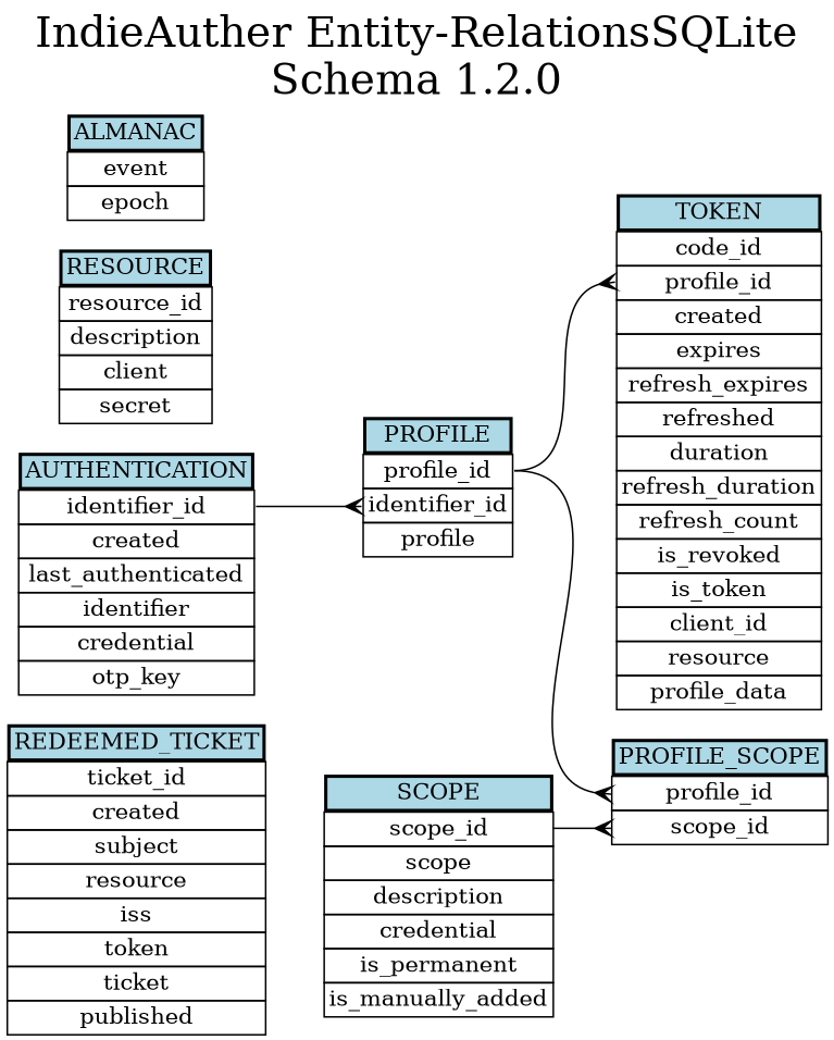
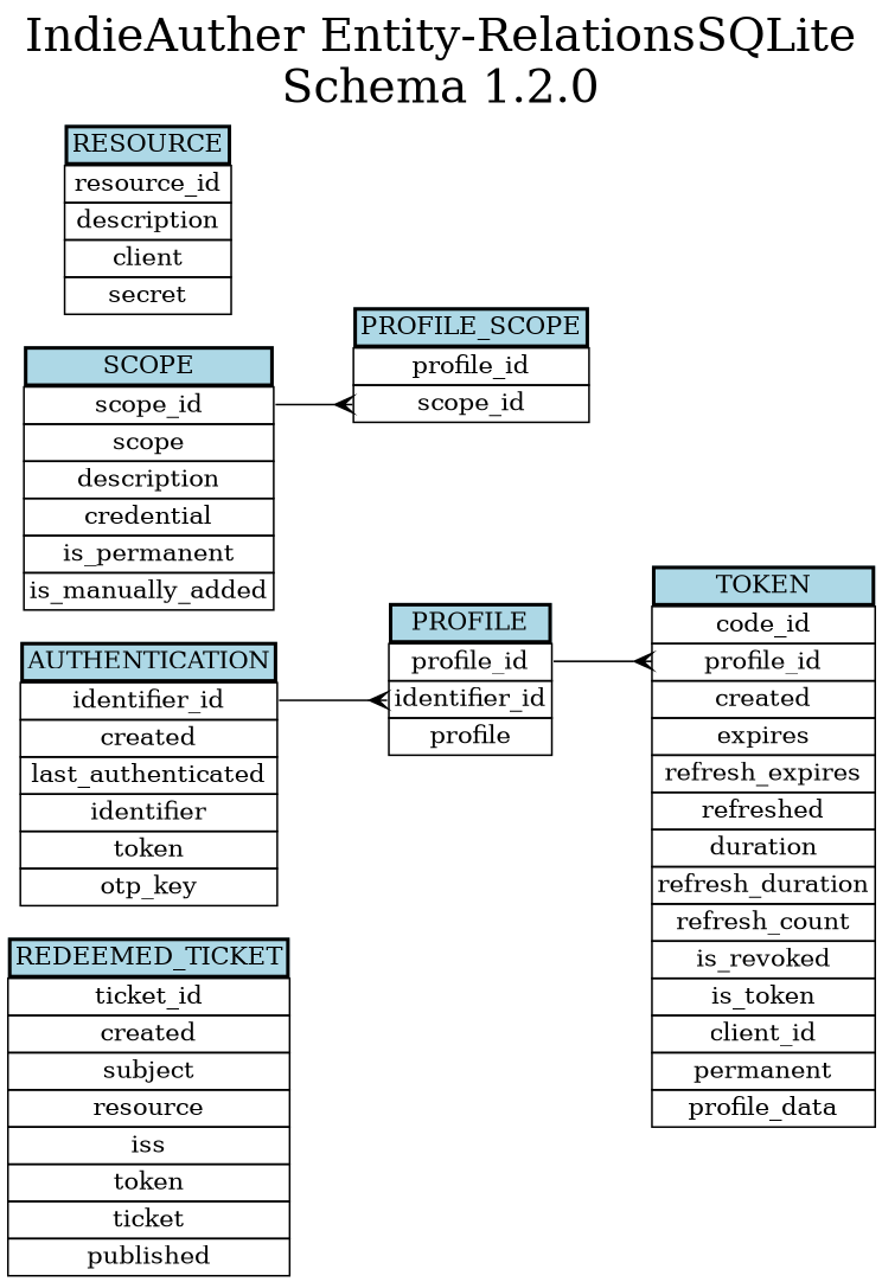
  digraph {
    fontsize=26
    label="IndieAuther Entity-Relations\SQLite\nSchema 1.2.0"
    labelloc=t
    rankdir=LR
    splines=true
    node [shape=plain]
    edge [arrowhead=crow headport=fk_profile_id tailport=pk_profile_id]
    n1 [label=< 	<table cellspacing="0" cellborder="1" border="0"> 		<tr><td border="2" bgcolor="lightblue">REDEEMED_TICKET</td></tr> 		<tr><td port="pk_ticket_id">ticket_id</td></tr> 		<tr><td port="">created</td></tr> 		<tr><td port="">subject</td></tr> 		<tr><td port="">resource</td></tr> 		<tr><td port="">iss</td></tr> 		<tr><td port="">token</td></tr> 		<tr><td port="">ticket</td></tr> 		<tr><td port="">published</td></tr> 	</table> 	>]
-   n2 [label=< 	<table cellspacing="0" cellborder="1" border="0"> 		<tr><td border="2" bgcolor="lightblue">TOKEN</td></tr> 		<tr><td port="pk_code_id">code_id</td></tr> 		<tr><td port="fk_profile_id">profile_id</td></tr> 		<tr><td port="">created</td></tr> 		<tr><td port="">expires</td></tr> 		<tr><td port="">refresh_expires</td></tr> 		<tr><td port="">refreshed</td></tr> 		<tr><td port="">duration</td></tr> 		<tr><td port="">refresh_duration</td></tr> 		<tr><td port="">refresh_count</td></tr> 		<tr><td port="">is_revoked</td></tr> 		<tr><td port="">is_token</td></tr> 		<tr><td port="">client_id</td></tr> 		<tr><td port="">resource</td></tr> 		<tr><td port="">profile_data</td></tr> 	</table> 	>]
+   n2 [label=< 	<table cellspacing="0" cellborder="1" border="0"> 		<tr><td border="2" bgcolor="lightblue">TOKEN</td></tr> 		<tr><td port="pk_code_id">code_id</td></tr> 		<tr><td port="fk_profile_id">profile_id</td></tr> 		<tr><td port="">created</td></tr> 		<tr><td port="">expires</td></tr> 		<tr><td port="">refresh_expires</td></tr> 		<tr><td port="">refreshed</td></tr> 		<tr><td port="">duration</td></tr> 		<tr><td port="">refresh_duration</td></tr> 		<tr><td port="">refresh_count</td></tr> 		<tr><td port="">is_revoked</td></tr> 		<tr><td port="">is_token</td></tr> 		<tr><td port="">client_id</td></tr> 		<tr><td port="">permanent</td></tr> 		<tr><td port="">profile_data</td></tr> 	</table> 	>]
    n3 [label=< 	<table cellspacing="0" cellborder="1" border="0"> 		<tr><td border="2" bgcolor="lightblue">PROFILE</td></tr> 		<tr><td port="pk_profile_id">profile_id</td></tr> 		<tr><td port="fk_identifier_id">identifier_id</td></tr> 		<tr><td port="">profile</td></tr> 	</table> 	>]
    n4 [label=< 	<table cellspacing="0" cellborder="1" border="0"> 		<tr><td border="2" bgcolor="lightblue">PROFILE_SCOPE</td></tr> 		<tr><td port="fk_profile_id">profile_id</td></tr> 		<tr><td port="fk_scope_id">scope_id</td></tr> 	</table> 	>]
    n5 [label=< 	<table cellspacing="0" cellborder="1" border="0"> 		<tr><td border="2" bgcolor="lightblue">SCOPE</td></tr> 		<tr><td port="pk_scope_id">scope_id</td></tr> 		<tr><td port="">scope</td></tr> 		<tr><td port="">description</td></tr> 		<tr><td port="">credential</td></tr> 		<tr><td port="">is_permanent</td></tr> 		<tr><td port="">is_manually_added</td></tr> 	</table> 	>]
-   n6 [label=< 	<table cellspacing="0" cellborder="1" border="0"> 			<tr><td border="2" bgcolor="lightblue">AUTHENTICATION</td></tr> 			<tr><td port="pk_identifier_id">identifier_id</td></tr> 			<tr><td port="">created</td></tr> 			<tr><td port="">last_authenticated</td></tr> 			<tr><td port="">identifier</td></tr> 			<tr><td port="">credential</td></tr> 			<tr><td port="">otp_key</td></tr> 	</table> 	>]
+   n6 [label=< 	<table cellspacing="0" cellborder="1" border="0"> 			<tr><td border="2" bgcolor="lightblue">AUTHENTICATION</td></tr> 			<tr><td port="pk_identifier_id">identifier_id</td></tr> 			<tr><td port="">created</td></tr> 			<tr><td port="">last_authenticated</td></tr> 			<tr><td port="">identifier</td></tr> 			<tr><td port="">token</td></tr> 			<tr><td port="">otp_key</td></tr> 	</table> 	>]
    n7 [label=< 	<table cellspacing="0" cellborder="1" border="0"> 		<tr><td border="2" bgcolor="lightblue">RESOURCE</td></tr> 		<tr><td port="pk_resource_id">resource_id</td></tr> 		<tr><td port="">description</td></tr> 		<tr><td port="">client</td></tr> 		<tr><td port="">secret</td></tr> 	</table> 	>]
-   n8 [label=< 	<table cellspacing="0" cellborder="1" border="0"> 		<tr><td border="2" bgcolor="lightblue">ALMANAC</td></tr> 		<tr><td port="pk_event">event</td></tr> 		<tr><td port="">epoch</td></tr> 	</table> 	>]
    n3 -> n2
-   n3 -> n4
    n5 -> n4 [headport=fk_scope_id tailport=pk_scope_id]
    n6 -> n3 [headport=fk_identifier_id tailport=pk_identifier_id]
  }
